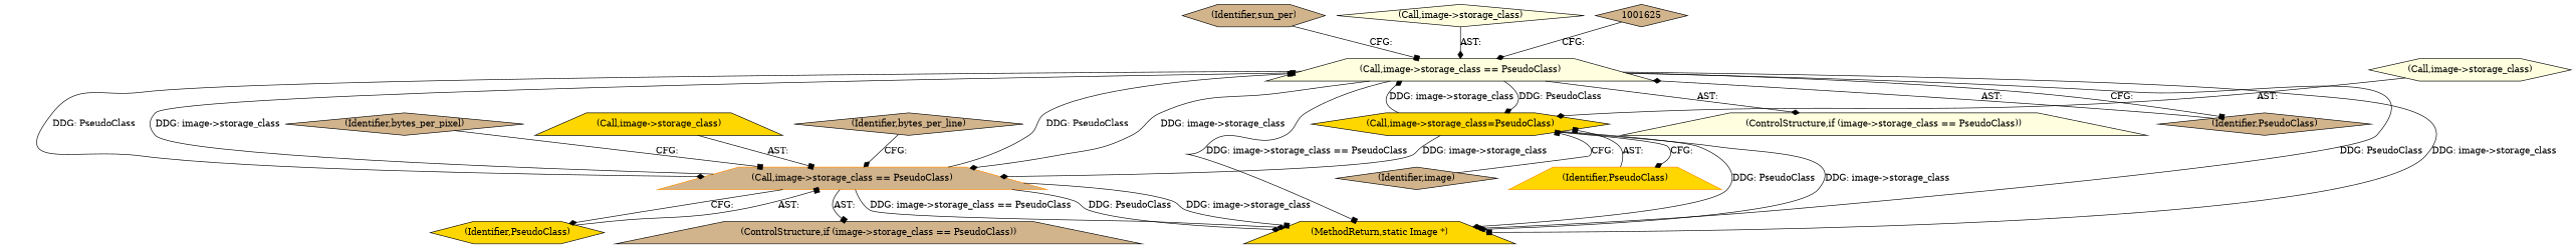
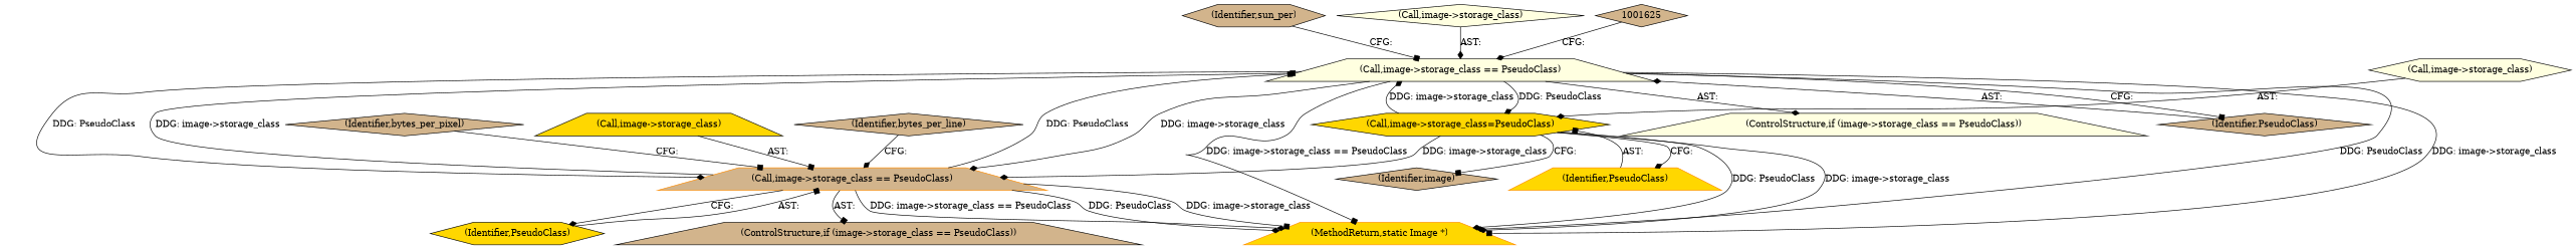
  digraph {
    node [color=black fillcolor=tan shape=trapezium style=filled]
    edge [arrowhead=diamond]
    n1 [fillcolor=lightyellow label="(Call,image->storage_class == PseudoClass)"]
    n2 [color=darkorange label="(Call,image->storage_class == PseudoClass)"]
    n3 [fillcolor=gold label="(Call,image->storage_class=PseudoClass)" shape=hexagon]
    n4 [fillcolor=lightyellow label="(ControlStructure,if (image->storage_class == PseudoClass))"]
    n5 [label="(Identifier,PseudoClass)" shape=diamond]
-   n6 [fillcolor=gold label="(MethodReturn,static Image *)"]
+   n6 [color=darkorange fillcolor=gold label="(MethodReturn,static Image *)"]
    n7 [fillcolor=gold label="(Identifier,PseudoClass)" shape=hexagon]
    n8 [label="(ControlStructure,if (image->storage_class == PseudoClass))"]
    n9 [color=darkorange fillcolor=gold label="(Identifier,PseudoClass)"]
    n10 [label="(Identifier,sun_per)" shape=hexagon]
    n11 [label="(Identifier,bytes_per_pixel)" shape=diamond]
    n12 [fillcolor=gold label="(Call,image->storage_class)"]
    n13 [fillcolor=lightyellow label="(Call,image->storage_class)" shape=hexagon]
    n14 [label="(Identifier,image)" shape=diamond]
    n15 [fillcolor=lightyellow label="(Call,image->storage_class)" shape=diamond]
    n16 [label="(Identifier,bytes_per_line)" shape=diamond]
    1001625 [shape=diamond]
    n1 -> n2 [label="DDG: image->storage_class"]
    n1 -> n2 [label="DDG: PseudoClass"]
    n1 -> n3 [label="DDG: PseudoClass"]
    n1 -> n4 [label="AST: "]
    n1 -> n5 [arrowhead=box label="CFG: "]
    n1 -> n6 [label="DDG: PseudoClass"]
    n1 -> n6 [arrowhead=box label="DDG: image->storage_class == PseudoClass"]
    n1 -> n6 [arrowhead=box label="DDG: image->storage_class"]
    n2 -> n1 [arrowhead=box label="DDG: image->storage_class"]
    n2 -> n1 [arrowhead=box label="DDG: PseudoClass"]
    n2 -> n6 [label="DDG: PseudoClass"]
    n2 -> n6 [arrowhead=box label="DDG: image->storage_class"]
    n2 -> n6 [label="DDG: image->storage_class == PseudoClass"]
    n2 -> n7 [label="CFG: "]
    n2 -> n8 [arrowhead=box label="AST: "]
    n3 -> n1 [label="DDG: image->storage_class"]
    n3 -> n2 [label="DDG: image->storage_class"]
    n3 -> n6 [label="DDG: PseudoClass"]
    n3 -> n6 [label="DDG: image->storage_class"]
    n3 -> n9 [label="CFG: "]
    n5 -> n1 [label="AST: "]
    n7 -> n2 [arrowhead=box label="AST: "]
    n9 -> n3 [arrowhead=box label="AST: "]
    n10 -> n1 [arrowhead=box label="CFG: "]
    n11 -> n2 [arrowhead=box label="CFG: "]
    n12 -> n2 [arrowhead=box label="AST: "]
    n13 -> n3 [label="AST: "]
-   n14 -> n3 [arrowhead=box label="CFG: "]
+   n3 -> n14 [arrowhead=box label="CFG: "]
    n15 -> n1 [label="AST: "]
    n16 -> n2 [label="CFG: "]
    1001625 -> n1 [label="CFG: "]
  }
